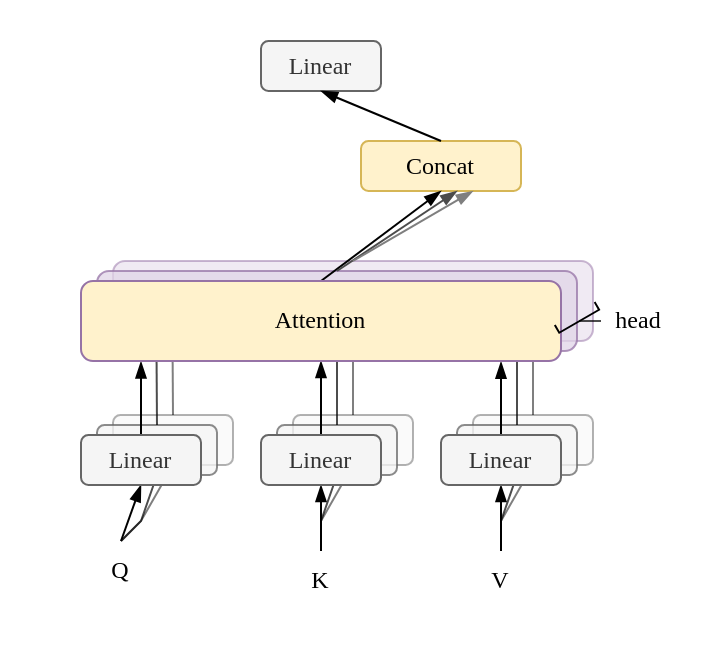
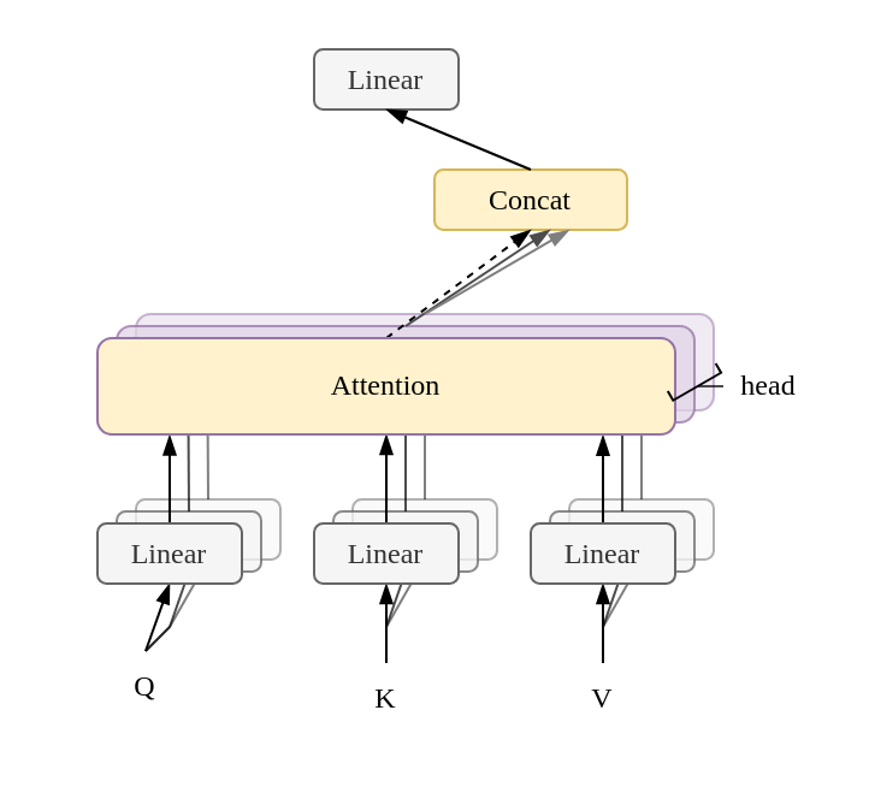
  <mxCell id="0" />
  <mxCell id="1" parent="0" />
  <mxCell id="2" value="" style="rounded=1;whiteSpace=wrap;html=1;fillColor=#f5f5f5;fontColor=#333333;strokeColor=#666666;opacity=50;fontFamily=Times New Roman;" vertex="1" parent="1"><mxGeometry x="56" y="207" width="60" height="25" as="geometry" /></mxCell>
  <mxCell id="3" value="" style="rounded=1;whiteSpace=wrap;html=1;fillColor=#e1d5e7;strokeColor=#9673a6;opacity=50;fontFamily=Times New Roman;" vertex="1" parent="1"><mxGeometry x="56" y="130" width="240" height="40" as="geometry" /></mxCell>
  <mxCell id="4" value="" style="rounded=1;whiteSpace=wrap;html=1;fillColor=#f5f5f5;fontColor=#333333;strokeColor=#666666;opacity=75;fontFamily=Times New Roman;" vertex="1" parent="1"><mxGeometry x="48" y="212" width="60" height="25" as="geometry" /></mxCell>
  <mxCell id="5" value="" style="rounded=1;whiteSpace=wrap;html=1;fillColor=#f5f5f5;fontColor=#333333;strokeColor=#666666;opacity=50;fontFamily=Times New Roman;" vertex="1" parent="1"><mxGeometry x="146" y="207" width="60" height="25" as="geometry" /></mxCell>
  <mxCell id="6" value="" style="rounded=1;whiteSpace=wrap;html=1;fillColor=#f5f5f5;fontColor=#333333;strokeColor=#666666;opacity=75;fontFamily=Times New Roman;" vertex="1" parent="1"><mxGeometry x="138" y="212" width="60" height="25" as="geometry" /></mxCell>
  <mxCell id="7" value="" style="rounded=1;whiteSpace=wrap;html=1;fillColor=#f5f5f5;fontColor=#333333;strokeColor=#666666;opacity=50;fontFamily=Times New Roman;" vertex="1" parent="1"><mxGeometry x="236" y="207" width="60" height="25" as="geometry" /></mxCell>
  <mxCell id="8" value="" style="rounded=1;whiteSpace=wrap;html=1;fillColor=#f5f5f5;fontColor=#333333;strokeColor=#666666;opacity=75;fontFamily=Times New Roman;" vertex="1" parent="1"><mxGeometry x="228" y="212" width="60" height="25" as="geometry" /></mxCell>
  <mxCell id="9" value="Q" style="text;html=1;align=center;verticalAlign=middle;whiteSpace=wrap;rounded=0;fontFamily=Times New Roman;" vertex="1" parent="1"><mxGeometry x="20" y="270" width="80" height="30" as="geometry" /></mxCell>
  <mxCell id="10" value="K" style="text;html=1;align=center;verticalAlign=middle;whiteSpace=wrap;rounded=0;fontFamily=Times New Roman;" vertex="1" parent="1"><mxGeometry x="120" y="275" width="80" height="30" as="geometry" /></mxCell>
  <mxCell id="11" value="V" style="text;html=1;align=center;verticalAlign=middle;whiteSpace=wrap;rounded=0;fontFamily=Times New Roman;" vertex="1" parent="1"><mxGeometry x="210" y="275" width="80" height="30" as="geometry" /></mxCell>
  <mxCell id="12" value="" style="endArrow=blockThin;html=1;rounded=0;exitX=0.5;exitY=0;exitDx=0;exitDy=0;entryX=0.5;entryY=1;entryDx=0;entryDy=0;endFill=1;fontFamily=Times New Roman;" edge="1" parent="1" source="9" target="32"><mxGeometry width="50" height="50" relative="1" as="geometry"><mxPoint x="100" y="310" as="sourcePoint" /><mxPoint x="150" y="260" as="targetPoint" /></mxGeometry></mxCell>
  <mxCell id="13" value="" style="endArrow=blockThin;html=1;rounded=0;exitX=0.5;exitY=0;exitDx=0;exitDy=0;endFill=1;entryX=0.125;entryY=1.006;entryDx=0;entryDy=0;entryPerimeter=0;fontFamily=Times New Roman;" edge="1" parent="1" source="32" target="27"><mxGeometry width="50" height="50" relative="1" as="geometry"><mxPoint x="79.93" y="207" as="sourcePoint" /><mxPoint x="80" y="180" as="targetPoint" /></mxGeometry></mxCell>
  <mxCell id="14" value="" style="endArrow=none;html=1;rounded=0;exitX=0.5;exitY=0;exitDx=0;exitDy=0;endFill=1;entryX=0.124;entryY=1.008;entryDx=0;entryDy=0;entryPerimeter=0;startFill=0;opacity=70;fontFamily=Times New Roman;" edge="1" parent="1" source="4" target="16"><mxGeometry width="50" height="50" relative="1" as="geometry"><mxPoint x="89.97" y="217" as="sourcePoint" /><mxPoint x="90" y="190" as="targetPoint" /></mxGeometry></mxCell>
  <mxCell id="15" value="" style="endArrow=none;html=1;rounded=0;exitX=0.5;exitY=0;exitDx=0;exitDy=0;endFill=1;entryX=0.124;entryY=1.009;entryDx=0;entryDy=0;entryPerimeter=0;startFill=0;opacity=50;fontFamily=Times New Roman;" edge="1" parent="1" source="2" target="3"><mxGeometry width="50" height="50" relative="1" as="geometry"><mxPoint x="100" y="197" as="sourcePoint" /><mxPoint x="100" y="160" as="targetPoint" /></mxGeometry></mxCell>
  <mxCell id="16" value="" style="rounded=1;whiteSpace=wrap;html=1;fillColor=#e1d5e7;strokeColor=#9673a6;opacity=75;fontFamily=Times New Roman;" vertex="1" parent="1"><mxGeometry x="48" y="135" width="240" height="40" as="geometry" /></mxCell>
  <mxCell id="17" value="" style="endArrow=blockThin;html=1;rounded=0;exitX=0.5;exitY=0;exitDx=0;exitDy=0;endFill=1;entryX=0.5;entryY=1;entryDx=0;entryDy=0;fontFamily=Times New Roman;" edge="1" parent="1" source="39" target="27"><mxGeometry width="50" height="50" relative="1" as="geometry"><mxPoint x="179.94" y="217" as="sourcePoint" /><mxPoint x="179.94" y="180" as="targetPoint" /></mxGeometry></mxCell>
  <mxCell id="18" value="" style="endArrow=none;html=1;rounded=0;exitX=0.5;exitY=0;exitDx=0;exitDy=0;endFill=1;entryX=0.5;entryY=1;entryDx=0;entryDy=0;startFill=0;opacity=70;fontFamily=Times New Roman;" edge="1" parent="1" source="6" target="16"><mxGeometry width="50" height="50" relative="1" as="geometry"><mxPoint x="184.94" y="212" as="sourcePoint" /><mxPoint x="184.94" y="175" as="targetPoint" /></mxGeometry></mxCell>
  <mxCell id="19" value="" style="endArrow=none;html=1;rounded=0;exitX=0.5;exitY=0;exitDx=0;exitDy=0;endFill=1;entryX=0.5;entryY=1;entryDx=0;entryDy=0;startFill=0;opacity=50;fontFamily=Times New Roman;" edge="1" parent="1" source="5" target="3"><mxGeometry width="50" height="50" relative="1" as="geometry"><mxPoint x="189.94" y="207" as="sourcePoint" /><mxPoint x="189.94" y="170" as="targetPoint" /></mxGeometry></mxCell>
  <mxCell id="20" value="" style="endArrow=blockThin;html=1;rounded=0;exitX=0.5;exitY=0;exitDx=0;exitDy=0;endFill=1;entryX=0.875;entryY=1.008;entryDx=0;entryDy=0;entryPerimeter=0;fontFamily=Times New Roman;" edge="1" parent="1" source="40" target="27"><mxGeometry width="50" height="50" relative="1" as="geometry"><mxPoint x="279.94" y="217" as="sourcePoint" /><mxPoint x="279.94" y="180" as="targetPoint" /></mxGeometry></mxCell>
  <mxCell id="21" value="" style="endArrow=none;html=1;rounded=0;exitX=0.5;exitY=0;exitDx=0;exitDy=0;endFill=1;entryX=0.875;entryY=0.994;entryDx=0;entryDy=0;startFill=0;entryPerimeter=0;opacity=70;fontFamily=Times New Roman;" edge="1" parent="1" source="8" target="16"><mxGeometry width="50" height="50" relative="1" as="geometry"><mxPoint x="284.94" y="212" as="sourcePoint" /><mxPoint x="284.94" y="175" as="targetPoint" /></mxGeometry></mxCell>
  <mxCell id="22" value="" style="endArrow=none;html=1;rounded=0;exitX=0.5;exitY=0;exitDx=0;exitDy=0;endFill=1;entryX=0.875;entryY=1.004;entryDx=0;entryDy=0;startFill=0;entryPerimeter=0;opacity=50;fontFamily=Times New Roman;" edge="1" parent="1" source="7" target="3"><mxGeometry width="50" height="50" relative="1" as="geometry"><mxPoint x="289.94" y="207" as="sourcePoint" /><mxPoint x="289.94" y="170" as="targetPoint" /></mxGeometry></mxCell>
  <mxCell id="23" value="Concat" style="rounded=1;whiteSpace=wrap;html=1;fillColor=#fff2cc;strokeColor=#d6b656;fontFamily=Times New Roman;" vertex="1" parent="1"><mxGeometry x="180" y="70" width="80" height="25" as="geometry" /></mxCell>
- <mxCell id="24" value="" style="endArrow=blockThin;html=1;rounded=0;exitX=0.5;exitY=0;exitDx=0;exitDy=0;endFill=1;entryX=0.5;entryY=1;entryDx=0;entryDy=0;fontFamily=Times New Roman;" edge="1" parent="1" source="27" target="23"><mxGeometry width="50" height="50" relative="1" as="geometry"><mxPoint x="125" y="117" as="sourcePoint" /><mxPoint x="125" y="80" as="targetPoint" /></mxGeometry></mxCell>
+ <mxCell id="24" value="" style="endArrow=blockThin;html=1;rounded=0;exitX=0.5;exitY=0;exitDx=0;exitDy=0;endFill=1;entryX=0.5;entryY=1;entryDx=0;entryDy=0;fontFamily=Times New Roman;dashed=1;" edge="1" parent="1" source="27" target="23"><mxGeometry width="50" height="50" relative="1" as="geometry"><mxPoint x="125" y="117" as="sourcePoint" /><mxPoint x="125" y="80" as="targetPoint" /></mxGeometry></mxCell>
  <mxCell id="25" value="" style="endArrow=blockThin;html=1;rounded=0;exitX=0.5;exitY=0;exitDx=0;exitDy=0;endFill=1;entryX=0.601;entryY=1;entryDx=0;entryDy=0;entryPerimeter=0;curved=0;strokeColor=light-dark(#4c4c4c, #686868);fontFamily=Times New Roman;" edge="1" parent="1" source="16" target="23"><mxGeometry width="50" height="50" relative="1" as="geometry"><mxPoint x="189.94" y="135" as="sourcePoint" /><mxPoint x="189.94" y="90" as="targetPoint" /></mxGeometry></mxCell>
  <mxCell id="26" value="" style="endArrow=blockThin;html=1;rounded=0;exitX=0.5;exitY=0;exitDx=0;exitDy=0;endFill=1;entryX=0.699;entryY=1.004;entryDx=0;entryDy=0;entryPerimeter=0;strokeColor=light-dark(#7f7f7f, #ededed);fontFamily=Times New Roman;" edge="1" parent="1" source="3" target="23"><mxGeometry width="50" height="50" relative="1" as="geometry"><mxPoint x="195" y="145" as="sourcePoint" /><mxPoint x="195" y="105" as="targetPoint" /></mxGeometry></mxCell>
  <mxCell id="27" value="Attention" style="rounded=1;whiteSpace=wrap;html=1;fillColor=#fff2cc;strokeColor=#9673a6;fontFamily=Times New Roman;" vertex="1" parent="1"><mxGeometry x="40" y="140" width="240" height="40" as="geometry" /></mxCell>
  <mxCell id="28" value="Linear" style="rounded=1;whiteSpace=wrap;html=1;fillColor=#f5f5f5;fontColor=#333333;strokeColor=#666666;fontFamily=Times New Roman;" vertex="1" parent="1"><mxGeometry x="130" y="20" width="60" height="25" as="geometry" /></mxCell>
  <mxCell id="29" value="" style="endArrow=blockThin;html=1;rounded=0;exitX=0.5;exitY=0;exitDx=0;exitDy=0;endFill=1;entryX=0.5;entryY=1;entryDx=0;entryDy=0;fontFamily=Times New Roman;" edge="1" parent="1" source="23" target="28"><mxGeometry width="50" height="50" relative="1" as="geometry"><mxPoint x="210" y="55" as="sourcePoint" /><mxPoint x="210" y="10" as="targetPoint" /></mxGeometry></mxCell>
  <mxCell id="30" value="" style="endArrow=none;html=1;rounded=0;exitX=0.5;exitY=0;exitDx=0;exitDy=0;entryX=0.5;entryY=1;entryDx=0;entryDy=0;endFill=1;startFill=0;opacity=70;fontFamily=Times New Roman;" edge="1" parent="1" source="9" target="4"><mxGeometry width="50" height="50" relative="1" as="geometry"><mxPoint x="80" y="285" as="sourcePoint" /><mxPoint x="80" y="252" as="targetPoint" /><Array as="points"><mxPoint x="70" y="260" /></Array></mxGeometry></mxCell>
  <mxCell id="31" value="" style="endArrow=none;html=1;rounded=0;exitX=0.5;exitY=0;exitDx=0;exitDy=0;entryX=0.5;entryY=1;entryDx=0;entryDy=0;endFill=1;startFill=0;opacity=50;fontFamily=Times New Roman;" edge="1" parent="1" source="9" target="2"><mxGeometry width="50" height="50" relative="1" as="geometry"><mxPoint x="80" y="285" as="sourcePoint" /><mxPoint x="88" y="247" as="targetPoint" /><Array as="points"><mxPoint x="70" y="260" /></Array></mxGeometry></mxCell>
  <mxCell id="32" value="Linear" style="rounded=1;whiteSpace=wrap;html=1;fillColor=#f5f5f5;fontColor=#333333;strokeColor=#666666;fontFamily=Times New Roman;" vertex="1" parent="1"><mxGeometry x="40" y="217" width="60" height="25" as="geometry" /></mxCell>
  <mxCell id="33" value="" style="endArrow=blockThin;html=1;rounded=0;exitX=0.5;exitY=0;exitDx=0;exitDy=0;entryX=0.5;entryY=1;entryDx=0;entryDy=0;endFill=1;fontFamily=Times New Roman;" edge="1" parent="1"><mxGeometry width="50" height="50" relative="1" as="geometry"><mxPoint x="160" y="275" as="sourcePoint" /><mxPoint x="160" y="242" as="targetPoint" /></mxGeometry></mxCell>
  <mxCell id="34" value="" style="endArrow=none;html=1;rounded=0;exitX=0.5;exitY=0;exitDx=0;exitDy=0;entryX=0.5;entryY=1;entryDx=0;entryDy=0;endFill=1;startFill=0;opacity=70;fontFamily=Times New Roman;" edge="1" parent="1"><mxGeometry width="50" height="50" relative="1" as="geometry"><mxPoint x="160" y="275" as="sourcePoint" /><mxPoint x="168" y="237" as="targetPoint" /><Array as="points"><mxPoint x="160" y="260" /></Array></mxGeometry></mxCell>
  <mxCell id="35" value="" style="endArrow=none;html=1;rounded=0;exitX=0.5;exitY=0;exitDx=0;exitDy=0;entryX=0.5;entryY=1;entryDx=0;entryDy=0;endFill=1;startFill=0;opacity=50;fontFamily=Times New Roman;" edge="1" parent="1"><mxGeometry width="50" height="50" relative="1" as="geometry"><mxPoint x="160" y="275" as="sourcePoint" /><mxPoint x="176" y="232" as="targetPoint" /><Array as="points"><mxPoint x="160" y="260" /></Array></mxGeometry></mxCell>
  <mxCell id="36" value="" style="endArrow=blockThin;html=1;rounded=0;exitX=0.5;exitY=0;exitDx=0;exitDy=0;entryX=0.5;entryY=1;entryDx=0;entryDy=0;endFill=1;fontFamily=Times New Roman;" edge="1" parent="1"><mxGeometry width="50" height="50" relative="1" as="geometry"><mxPoint x="250" y="275" as="sourcePoint" /><mxPoint x="250" y="242" as="targetPoint" /></mxGeometry></mxCell>
  <mxCell id="37" value="" style="endArrow=none;html=1;rounded=0;exitX=0.5;exitY=0;exitDx=0;exitDy=0;entryX=0.5;entryY=1;entryDx=0;entryDy=0;endFill=1;startFill=0;opacity=70;fontFamily=Times New Roman;" edge="1" parent="1"><mxGeometry width="50" height="50" relative="1" as="geometry"><mxPoint x="250" y="275" as="sourcePoint" /><mxPoint x="258" y="237" as="targetPoint" /><Array as="points"><mxPoint x="250" y="260" /></Array></mxGeometry></mxCell>
  <mxCell id="38" value="" style="endArrow=none;html=1;rounded=0;exitX=0.5;exitY=0;exitDx=0;exitDy=0;entryX=0.5;entryY=1;entryDx=0;entryDy=0;endFill=1;startFill=0;opacity=50;fontFamily=Times New Roman;" edge="1" parent="1"><mxGeometry width="50" height="50" relative="1" as="geometry"><mxPoint x="250" y="275" as="sourcePoint" /><mxPoint x="266" y="232" as="targetPoint" /><Array as="points"><mxPoint x="250" y="260" /></Array></mxGeometry></mxCell>
  <mxCell id="39" value="Linear" style="rounded=1;whiteSpace=wrap;html=1;fillColor=#f5f5f5;fontColor=#333333;strokeColor=#666666;fontFamily=Times New Roman;" vertex="1" parent="1"><mxGeometry x="130" y="217" width="60" height="25" as="geometry" /></mxCell>
  <mxCell id="40" value="Linear" style="rounded=1;whiteSpace=wrap;html=1;fillColor=#f5f5f5;fontColor=#333333;strokeColor=#666666;fontFamily=Times New Roman;" vertex="1" parent="1"><mxGeometry x="220" y="217" width="60" height="25" as="geometry" /></mxCell>
  <mxCell id="41" value="" style="shape=partialRectangle;whiteSpace=wrap;html=1;bottom=1;right=1;left=1;top=0;fillColor=none;routingCenterX=-0.5;rotation=-30;fontFamily=Times New Roman;" vertex="1" parent="1"><mxGeometry x="276.6" y="156.47" width="23" height="3.92" as="geometry" /></mxCell>
  <mxCell id="42" value="" style="endArrow=none;html=1;rounded=0;strokeWidth=0.7;fontFamily=Times New Roman;" edge="1" parent="1"><mxGeometry width="50" height="50" relative="1" as="geometry"><mxPoint x="289" y="160" as="sourcePoint" /><mxPoint x="300" y="160" as="targetPoint" /></mxGeometry></mxCell>
  <mxCell id="43" value="head" style="text;html=1;align=center;verticalAlign=middle;whiteSpace=wrap;rounded=0;fontFamily=Times New Roman;" vertex="1" parent="1"><mxGeometry x="299" y="145" width="40" height="30" as="geometry" /></mxCell>
